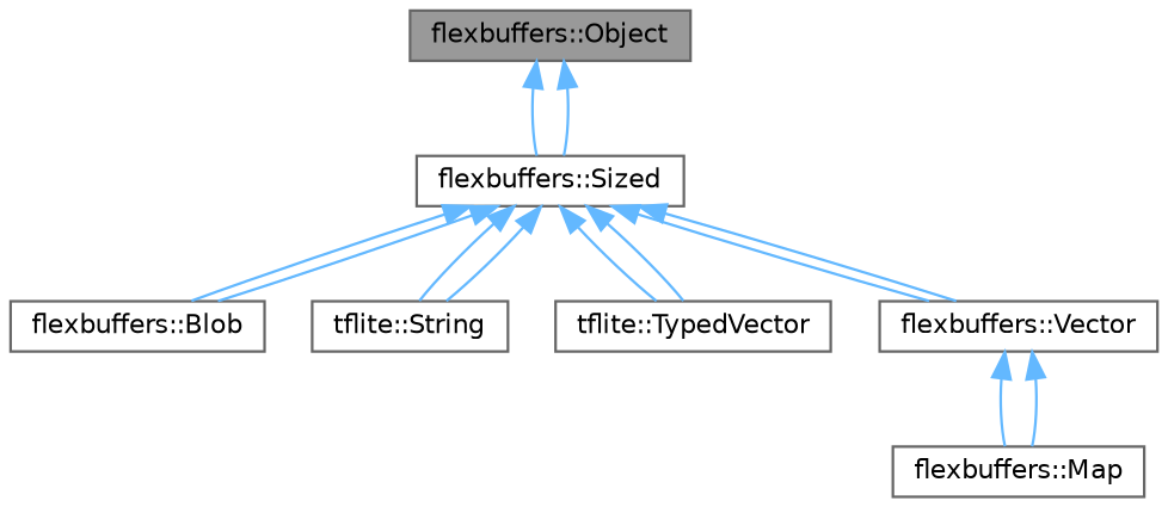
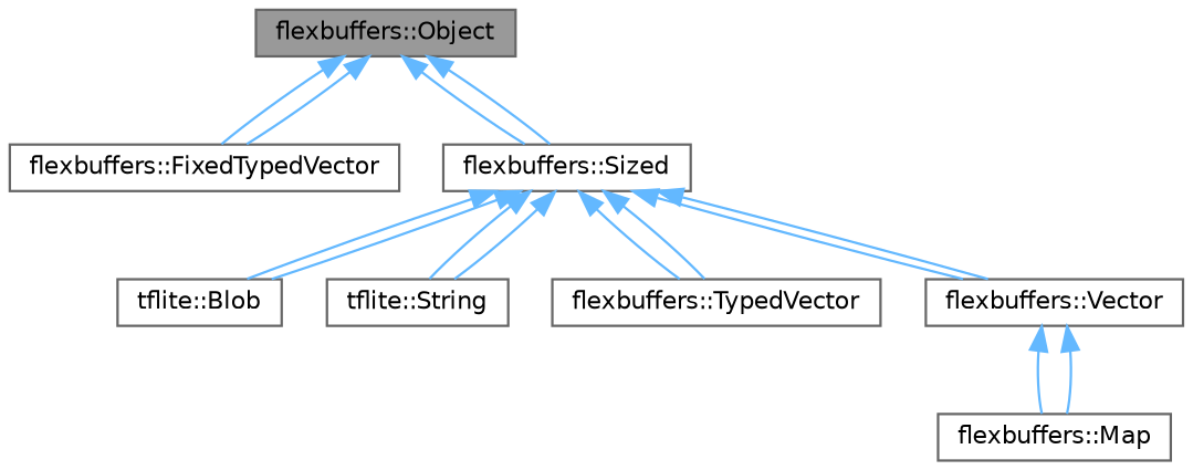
  digraph {
    node [color=gray40 fillcolor=white fontname=Helvetica fontsize=10 shape=box style=filled]
    edge [color=steelblue1 dir=back fontname=Helvetica fontsize=10 labelfontname=Helvetica labelfontsize=10 style=solid]
    n1 [fillcolor=grey60 fontcolor=black height=0.2 label="flexbuffers::Object" width=0.4]
+   n2 [height=0.2 label="flexbuffers::FixedTypedVector" width=0.4]
    n3 [height=0.2 label="flexbuffers::Sized" width=0.4]
-   n4 [height=0.2 label="flexbuffers::Blob" width=0.4]
+   n4 [height=0.2 label="tflite::Blob" width=0.4]
    n5 [height=0.2 label="tflite::String" width=0.4]
-   n6 [height=0.2 label="tflite::TypedVector" width=0.4]
+   n6 [height=0.2 label="flexbuffers::TypedVector" width=0.4]
    n7 [height=0.2 label="flexbuffers::Vector" width=0.4]
    n8 [height=0.2 label="flexbuffers::Map" width=0.4]
+   n1 -> n2
+   n1 -> n2
    n1 -> n3
    n1 -> n3
    n3 -> n4
    n3 -> n4
    n3 -> n5
    n3 -> n5
    n3 -> n6
    n3 -> n6
    n3 -> n7
    n3 -> n7
    n7 -> n8
    n7 -> n8
  }
